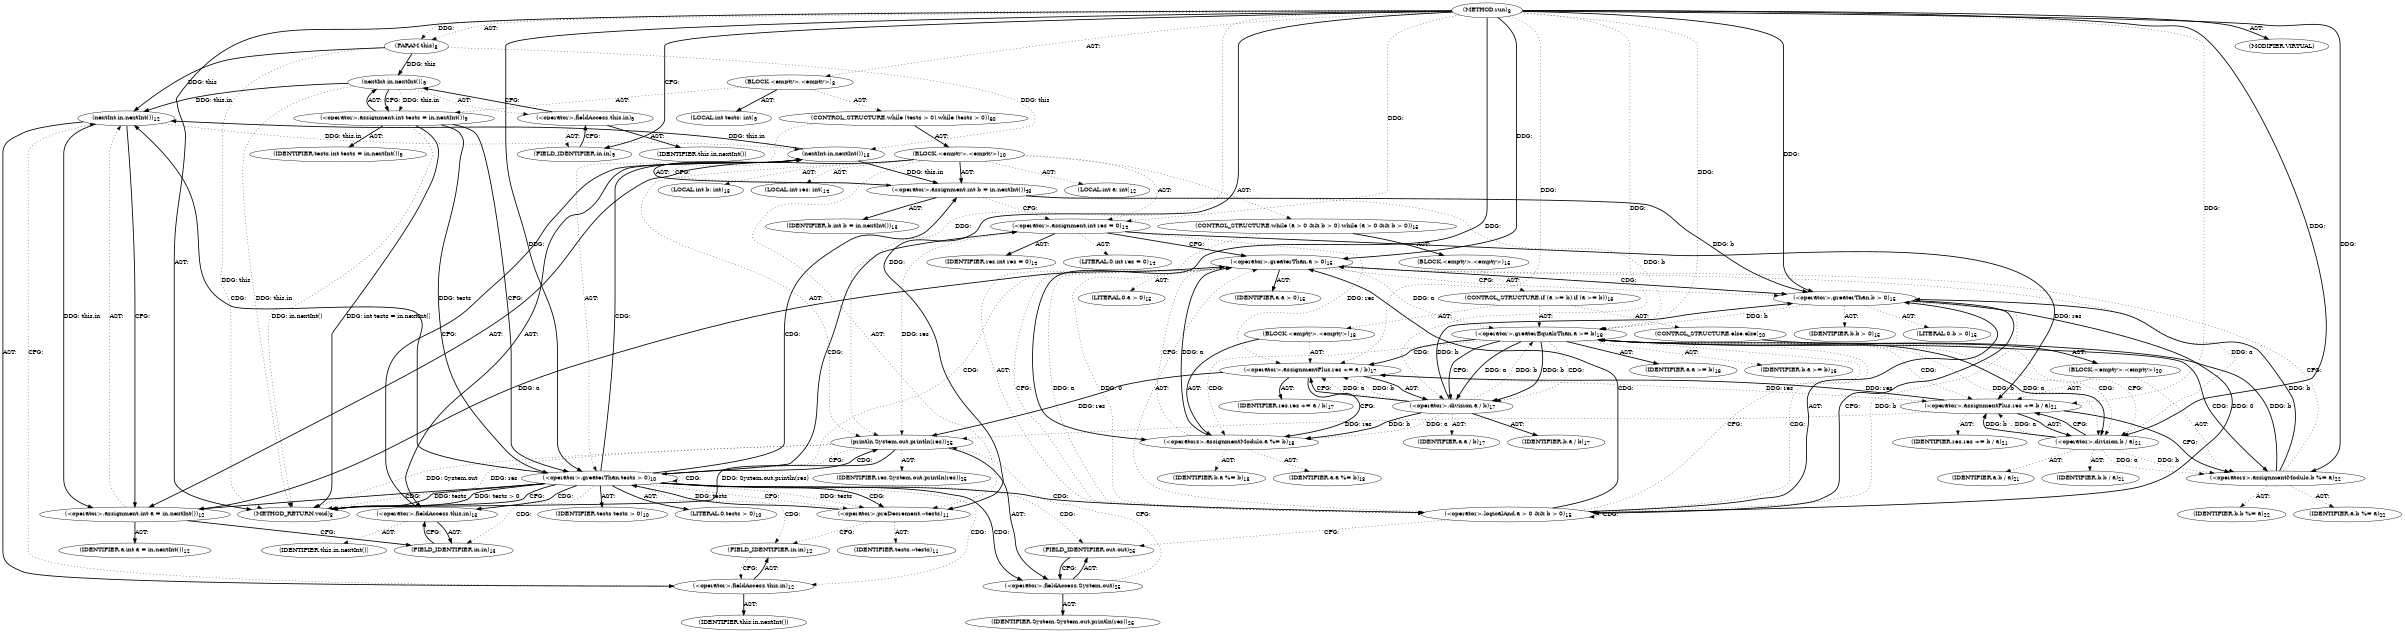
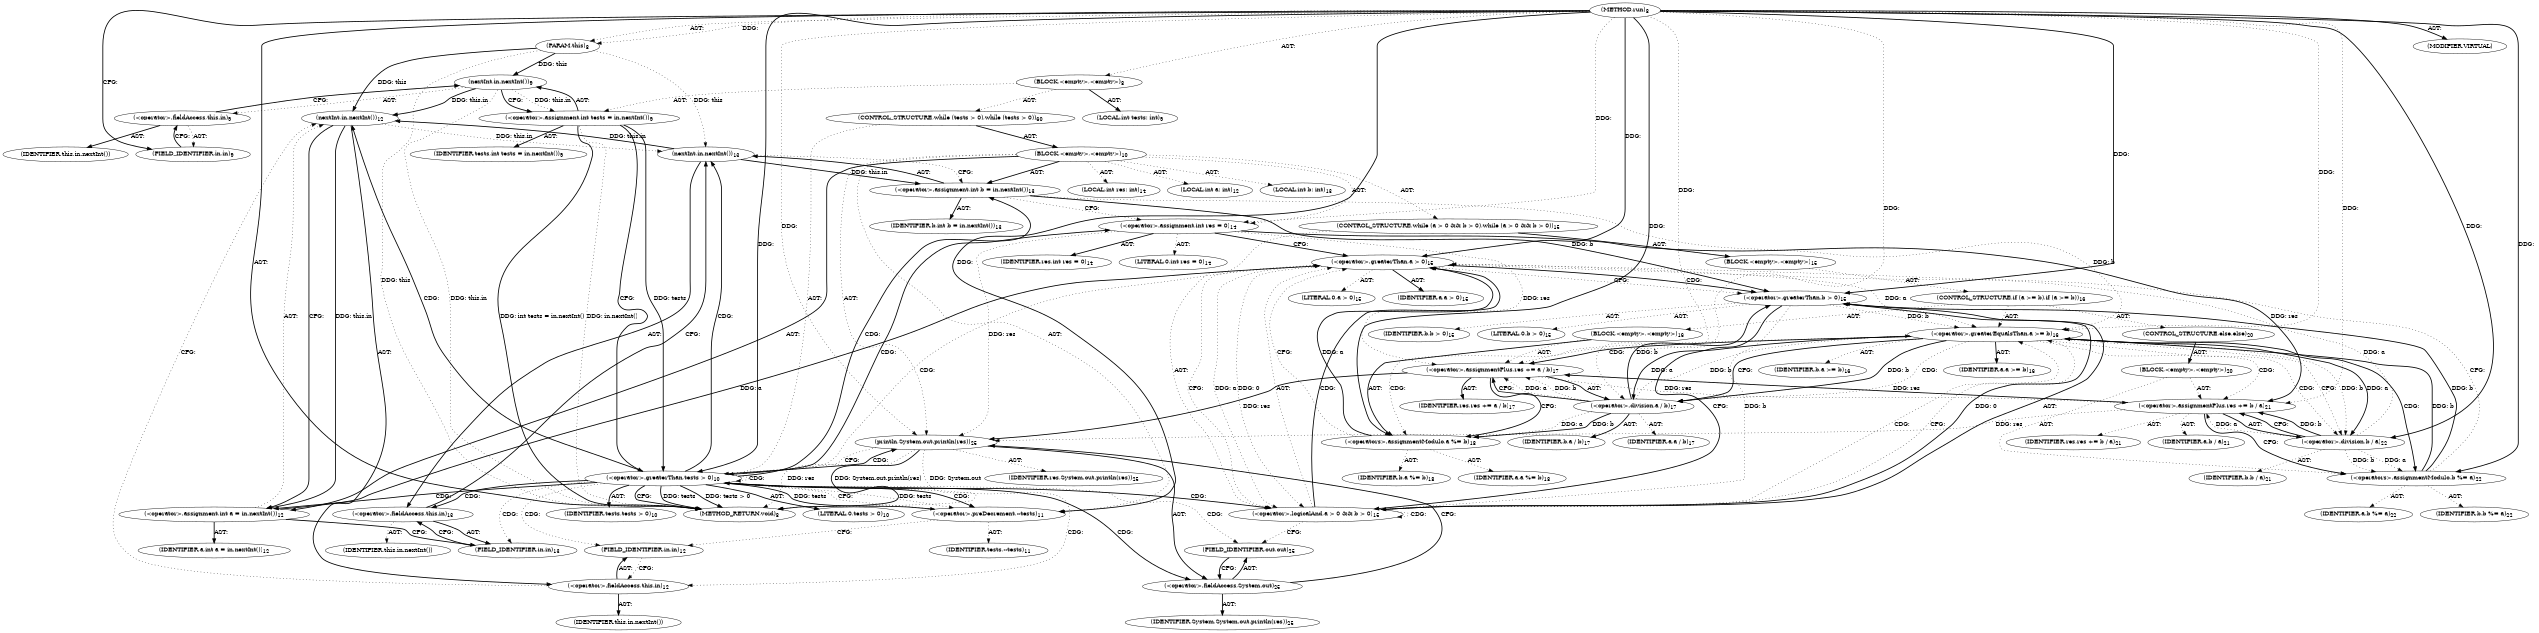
  digraph {
    edge [style=dotted]
    n1 [label=<(METHOD,run)<SUB>8</SUB>>]
    n2 [label=<(PARAM,this)<SUB>8</SUB>>]
    n3 [label=<(BLOCK,&lt;empty&gt;,&lt;empty&gt;)<SUB>8</SUB>>]
    n4 [label=<(FIELD_IDENTIFIER,in,in)<SUB>9</SUB>>]
    n5 [label=<(&lt;operator&gt;.greaterThan,tests &gt; 0)<SUB>10</SUB>>]
    n6 [label=<(&lt;operator&gt;.preDecrement,--tests)<SUB>11</SUB>>]
    n7 [label=<(&lt;operator&gt;.assignment,int res = 0)<SUB>14</SUB>>]
    n8 [label=<(&lt;operator&gt;.greaterThan,a &gt; 0)<SUB>15</SUB>>]
    n9 [label=<(&lt;operator&gt;.greaterThan,b &gt; 0)<SUB>15</SUB>>]
    n10 [label=<(&lt;operator&gt;.greaterEqualsThan,a &gt;= b)<SUB>16</SUB>>]
    n11 [label=<(&lt;operator&gt;.assignmentPlus,res += a / b)<SUB>17</SUB>>]
    n12 [label=<(&lt;operator&gt;.division,a / b)<SUB>17</SUB>>]
    n13 [label=<(&lt;operators&gt;.assignmentModulo,a %= b)<SUB>18</SUB>>]
    n14 [label=<(&lt;operator&gt;.assignmentPlus,res += b / a)<SUB>21</SUB>>]
-   n15 [label=<(&lt;operator&gt;.division,b / a)<SUB>21</SUB>>]
+   n15 [label=<(&lt;operator&gt;.division,b / a)<SUB>22</SUB>>]
    n16 [label=<(&lt;operators&gt;.assignmentModulo,b %= a)<SUB>22</SUB>>]
    n17 [label=<(println,System.out.println(res))<SUB>25</SUB>>]
    n18 [label=<(MODIFIER,VIRTUAL)>]
    n19 [label=<(METHOD_RETURN,void)<SUB>8</SUB>>]
    n20 [label=<(nextInt,in.nextInt())<SUB>9</SUB>>]
    n21 [label=<(nextInt,in.nextInt())<SUB>12</SUB>>]
    n22 [label=<(nextInt,in.nextInt())<SUB>13</SUB>>]
    n23 [label=<(LOCAL,int tests: int)<SUB>9</SUB>>]
    n24 [label=<(&lt;operator&gt;.assignment,int tests = in.nextInt())<SUB>9</SUB>>]
    n25 [label=<(CONTROL_STRUCTURE,while (tests &gt; 0),while (tests &gt; 0))<SUB>60</SUB>>]
    n26 [label=<(&lt;operator&gt;.fieldAccess,this.in)<SUB>9</SUB>>]
    n27 [label=<(IDENTIFIER,tests,tests &gt; 0)<SUB>10</SUB>>]
    n28 [label=<(LITERAL,0,tests &gt; 0)<SUB>10</SUB>>]
    n29 [label=<(&lt;operator&gt;.assignment,int a = in.nextInt())<SUB>12</SUB>>]
    n30 [label=<(&lt;operator&gt;.fieldAccess,this.in)<SUB>12</SUB>>]
    n31 [label=<(FIELD_IDENTIFIER,in,in)<SUB>12</SUB>>]
-   n32 [label=<(&lt;operator&gt;.assignment,int b = in.nextInt())<SUB>43</SUB>>]
+   n32 [label=<(&lt;operator&gt;.assignment,int b = in.nextInt())<SUB>13</SUB>>]
    n33 [label=<(&lt;operator&gt;.fieldAccess,this.in)<SUB>13</SUB>>]
    n34 [label=<(FIELD_IDENTIFIER,in,in)<SUB>13</SUB>>]
    n35 [label=<(&lt;operator&gt;.logicalAnd,a &gt; 0 &amp;&amp; b &gt; 0)<SUB>15</SUB>>]
    n36 [label=<(&lt;operator&gt;.fieldAccess,System.out)<SUB>25</SUB>>]
    n37 [label=<(FIELD_IDENTIFIER,out,out)<SUB>25</SUB>>]
    n38 [label=<(IDENTIFIER,tests,--tests)<SUB>11</SUB>>]
    n39 [label=<(IDENTIFIER,res,int res = 0)<SUB>14</SUB>>]
    n40 [label=<(LITERAL,0,int res = 0)<SUB>14</SUB>>]
    n41 [label=<(IDENTIFIER,a,a &gt; 0)<SUB>15</SUB>>]
    n42 [label=<(LITERAL,0,a &gt; 0)<SUB>15</SUB>>]
    n43 [label=<(IDENTIFIER,b,b &gt; 0)<SUB>15</SUB>>]
    n44 [label=<(LITERAL,0,b &gt; 0)<SUB>15</SUB>>]
    n45 [label=<(IDENTIFIER,a,a &gt;= b)<SUB>16</SUB>>]
    n46 [label=<(IDENTIFIER,b,a &gt;= b)<SUB>16</SUB>>]
    n47 [label=<(IDENTIFIER,res,res += a / b)<SUB>17</SUB>>]
    n48 [label=<(IDENTIFIER,a,a / b)<SUB>17</SUB>>]
    n49 [label=<(IDENTIFIER,b,a / b)<SUB>17</SUB>>]
    n50 [label=<(IDENTIFIER,a,a %= b)<SUB>18</SUB>>]
    n51 [label=<(IDENTIFIER,b,a %= b)<SUB>18</SUB>>]
    n52 [label=<(IDENTIFIER,res,res += b / a)<SUB>21</SUB>>]
    n53 [label=<(IDENTIFIER,b,b / a)<SUB>21</SUB>>]
    n54 [label=<(IDENTIFIER,a,b / a)<SUB>21</SUB>>]
    n55 [label=<(IDENTIFIER,b,b %= a)<SUB>22</SUB>>]
    n56 [label=<(IDENTIFIER,a,b %= a)<SUB>22</SUB>>]
    n57 [label=<(IDENTIFIER,res,System.out.println(res))<SUB>25</SUB>>]
    n58 [label=<(IDENTIFIER,tests,int tests = in.nextInt())<SUB>9</SUB>>]
    n59 [label=<(BLOCK,&lt;empty&gt;,&lt;empty&gt;)<SUB>10</SUB>>]
    n60 [label=<(IDENTIFIER,this,in.nextInt())>]
    n61 [label=<(LOCAL,int a: int)<SUB>12</SUB>>]
    n62 [label=<(LOCAL,int b: int)<SUB>13</SUB>>]
    n63 [label=<(LOCAL,int res: int)<SUB>14</SUB>>]
    n64 [label=<(CONTROL_STRUCTURE,while (a &gt; 0 &amp;&amp; b &gt; 0),while (a &gt; 0 &amp;&amp; b &gt; 0))<SUB>15</SUB>>]
    n65 [label=<(IDENTIFIER,a,int a = in.nextInt())<SUB>12</SUB>>]
    n66 [label=<(IDENTIFIER,this,in.nextInt())>]
    n67 [label=<(IDENTIFIER,b,int b = in.nextInt())<SUB>13</SUB>>]
    n68 [label=<(IDENTIFIER,this,in.nextInt())>]
    n69 [label=<(IDENTIFIER,System,System.out.println(res))<SUB>25</SUB>>]
    n70 [label=<(BLOCK,&lt;empty&gt;,&lt;empty&gt;)<SUB>15</SUB>>]
    n71 [label=<(CONTROL_STRUCTURE,if (a &gt;= b),if (a &gt;= b))<SUB>16</SUB>>]
    n72 [label=<(BLOCK,&lt;empty&gt;,&lt;empty&gt;)<SUB>16</SUB>>]
    n73 [label=<(CONTROL_STRUCTURE,else,else)<SUB>20</SUB>>]
    n74 [label=<(BLOCK,&lt;empty&gt;,&lt;empty&gt;)<SUB>20</SUB>>]
    n1 -> n2 [label="AST: "]
    n1 -> n2 [label="DDG: "]
    n1 -> n3 [label="AST: "]
    n1 -> n4 [label="CFG: " style=bold]
    n1 -> n5 [label="DDG: " style=bold]
    n1 -> n6 [label="DDG: " style=bold]
    n1 -> n7 [label="DDG: "]
    n1 -> n8 [label="DDG: " style=bold]
    n1 -> n9 [label="DDG: " style=bold]
    n1 -> n10 [label="DDG: "]
    n1 -> n11 [label="DDG: "]
    n1 -> n12 [label="DDG: "]
    n1 -> n13 [label="DDG: " style=bold]
    n1 -> n14 [label="DDG: "]
    n1 -> n15 [label="DDG: " style=bold]
    n1 -> n16 [label="DDG: " style=bold]
    n1 -> n17 [label="DDG: "]
    n1 -> n18 [label="AST: " style=bold]
    n1 -> n19 [label="AST: " style=bold]
    n2 -> n19 [label="DDG: this"]
    n2 -> n20 [label="DDG: this" style=bold]
    n2 -> n21 [label="DDG: this" style=bold]
    n2 -> n22 [label="DDG: this"]
    n3 -> n23 [label="AST: " style=bold]
    n3 -> n24 [label="AST: "]
    n3 -> n25 [label="AST: "]
    n4 -> n26 [label="CFG: " style=bold]
    n5 -> n5 [label="CDG: "]
    n5 -> n6 [label="CFG: "]
    n5 -> n6 [label="DDG: tests"]
    n5 -> n6 [label="CDG: " style=bold]
    n5 -> n7 [label="CDG: " style=bold]
    n5 -> n8 [label="CDG: "]
    n5 -> n17 [label="CDG: " style=bold]
    n5 -> n19 [label="CFG: " style=bold]
    n5 -> n19 [label="DDG: tests" style=bold]
    n5 -> n19 [label="DDG: tests &gt; 0" style=bold]
    n5 -> n21 [label="CDG: " style=bold]
    n5 -> n22 [label="CDG: " style=bold]
    n5 -> n27 [label="AST: " style=bold]
    n5 -> n28 [label="AST: " style=bold]
    n5 -> n29 [label="CDG: " style=bold]
    n5 -> n30 [label="CDG: "]
    n5 -> n31 [label="CDG: "]
    n5 -> n32 [label="CDG: " style=bold]
    n5 -> n33 [label="CDG: " style=bold]
    n5 -> n34 [label="CDG: "]
    n5 -> n35 [label="CDG: " style=bold]
    n5 -> n36 [label="CDG: " style=bold]
    n5 -> n37 [label="CDG: "]
    n6 -> n5 [label="DDG: tests" style=bold]
    n6 -> n31 [label="CFG: "]
    n6 -> n38 [label="AST: "]
    n7 -> n8 [label="CFG: " style=bold]
    n7 -> n11 [label="DDG: res"]
    n7 -> n14 [label="DDG: res" style=bold]
    n7 -> n17 [label="DDG: res"]
    n7 -> n39 [label="AST: " style=bold]
    n7 -> n40 [label="AST: "]
    n8 -> n9 [label="CFG: "]
    n8 -> n9 [label="CDG: " style=bold]
    n8 -> n10 [label="DDG: a"]
    n8 -> n35 [label="CFG: "]
    n8 -> n35 [label="DDG: a"]
    n8 -> n35 [label="DDG: 0"]
    n8 -> n41 [label="AST: " style=bold]
    n8 -> n42 [label="AST: "]
    n9 -> n10 [label="DDG: b"]
    n9 -> n35 [label="CFG: " style=bold]
    n9 -> n35 [label="DDG: b"]
    n9 -> n35 [label="DDG: 0" style=bold]
    n9 -> n43 [label="AST: "]
    n9 -> n44 [label="AST: "]
    n10 -> n11 [label="CDG: " style=bold]
    n10 -> n12 [label="CFG: " style=bold]
    n10 -> n12 [label="DDG: a" style=bold]
    n10 -> n12 [label="DDG: b" style=bold]
    n10 -> n12 [label="CDG: "]
    n10 -> n13 [label="CDG: "]
    n10 -> n14 [label="CDG: "]
    n10 -> n15 [label="CFG: "]
    n10 -> n15 [label="DDG: b"]
    n10 -> n15 [label="DDG: a" style=bold]
    n10 -> n15 [label="CDG: "]
    n10 -> n16 [label="CDG: " style=bold]
    n10 -> n45 [label="AST: " style=bold]
    n10 -> n46 [label="AST: "]
    n11 -> n12 [label="AST: " style=bold]
    n11 -> n13 [label="CFG: " style=bold]
    n11 -> n14 [label="DDG: res"]
    n11 -> n17 [label="DDG: res" style=bold]
    n11 -> n47 [label="AST: " style=bold]
    n12 -> n9 [label="DDG: b" style=bold]
    n12 -> n10 [label="DDG: b"]
    n12 -> n11 [label="CFG: " style=bold]
    n12 -> n11 [label="DDG: a"]
    n12 -> n11 [label="DDG: b"]
    n12 -> n13 [label="DDG: b" style=bold]
    n12 -> n13 [label="DDG: a"]
    n12 -> n48 [label="AST: "]
    n12 -> n49 [label="AST: " style=bold]
    n13 -> n8 [label="CFG: "]
    n13 -> n8 [label="DDG: a" style=bold]
    n13 -> n50 [label="AST: "]
    n13 -> n51 [label="AST: "]
    n14 -> n11 [label="DDG: res" style=bold]
    n14 -> n15 [label="AST: " style=bold]
    n14 -> n16 [label="CFG: " style=bold]
    n14 -> n17 [label="DDG: res"]
    n14 -> n52 [label="AST: "]
    n15 -> n8 [label="DDG: a"]
    n15 -> n14 [label="CFG: " style=bold]
    n15 -> n14 [label="DDG: b" style=bold]
    n15 -> n14 [label="DDG: a"]
    n15 -> n16 [label="DDG: a"]
    n15 -> n16 [label="DDG: b"]
    n15 -> n53 [label="AST: "]
-   n15 -> n54 [label="AST: "]
+   n14 -> n54 [label="AST: "]
    n16 -> n8 [label="CFG: "]
    n16 -> n9 [label="DDG: b" style=bold]
    n16 -> n10 [label="DDG: b" style=bold]
    n16 -> n55 [label="AST: "]
    n16 -> n56 [label="AST: "]
    n17 -> n5 [label="CFG: "]
    n17 -> n19 [label="DDG: System.out"]
    n17 -> n19 [label="DDG: res"]
    n17 -> n19 [label="DDG: System.out.println(res)" style=bold]
    n17 -> n36 [label="AST: " style=bold]
    n17 -> n57 [label="AST: "]
    n20 -> n19 [label="DDG: this.in"]
    n20 -> n21 [label="DDG: this.in" style=bold]
    n20 -> n24 [label="CFG: " style=bold]
    n20 -> n24 [label="DDG: this.in"]
    n20 -> n26 [label="AST: "]
    n21 -> n22 [label="DDG: this.in"]
    n21 -> n29 [label="CFG: " style=bold]
    n21 -> n29 [label="DDG: this.in" style=bold]
    n21 -> n30 [label="AST: " style=bold]
    n22 -> n21 [label="DDG: this.in" style=bold]
    n22 -> n32 [label="CFG: "]
    n22 -> n32 [label="DDG: this.in" style=bold]
    n22 -> n33 [label="AST: " style=bold]
    n24 -> n5 [label="CFG: " style=bold]
    n24 -> n5 [label="DDG: tests" style=bold]
    n24 -> n19 [label="DDG: in.nextInt()"]
    n24 -> n19 [label="DDG: int tests = in.nextInt()" style=bold]
    n24 -> n20 [label="AST: " style=bold]
    n24 -> n58 [label="AST: " style=bold]
    n25 -> n5 [label="AST: "]
    n25 -> n59 [label="AST: " style=bold]
    n26 -> n4 [label="AST: "]
    n26 -> n20 [label="CFG: " style=bold]
    n26 -> n60 [label="AST: " style=bold]
    n29 -> n8 [label="DDG: a" style=bold]
    n29 -> n21 [label="AST: "]
    n29 -> n34 [label="CFG: " style=bold]
    n29 -> n65 [label="AST: " style=bold]
    n30 -> n21 [label="CFG: "]
    n30 -> n31 [label="AST: " style=bold]
    n30 -> n66 [label="AST: " style=bold]
    n31 -> n30 [label="CFG: "]
    n32 -> n7 [label="CFG: "]
    n32 -> n9 [label="DDG: b" style=bold]
    n32 -> n10 [label="DDG: b"]
    n32 -> n22 [label="AST: " style=bold]
    n32 -> n67 [label="AST: " style=bold]
    n33 -> n22 [label="CFG: " style=bold]
    n33 -> n34 [label="AST: " style=bold]
    n33 -> n68 [label="AST: "]
    n34 -> n33 [label="CFG: " style=bold]
    n35 -> n8 [label="AST: "]
    n35 -> n8 [label="CDG: " style=bold]
    n35 -> n9 [label="AST: " style=bold]
    n35 -> n10 [label="CFG: "]
    n35 -> n10 [label="CDG: "]
    n35 -> n35 [label="CDG: "]
    n35 -> n37 [label="CFG: "]
-   n36 -> n17 [label="CFG: "]
+   n36 -> n17 [label="CFG: " style=bold]
    n36 -> n37 [label="AST: " style=bold]
    n36 -> n69 [label="AST: " style=bold]
    n37 -> n36 [label="CFG: " style=bold]
    n59 -> n6 [label="AST: "]
    n59 -> n7 [label="AST: "]
    n59 -> n17 [label="AST: "]
    n59 -> n29 [label="AST: " style=bold]
    n59 -> n32 [label="AST: " style=bold]
    n59 -> n61 [label="AST: "]
    n59 -> n62 [label="AST: "]
    n59 -> n63 [label="AST: "]
    n59 -> n64 [label="AST: "]
    n64 -> n35 [label="AST: "]
    n64 -> n70 [label="AST: " style=bold]
    n70 -> n71 [label="AST: "]
    n71 -> n10 [label="AST: "]
    n71 -> n72 [label="AST: "]
    n71 -> n73 [label="AST: "]
    n72 -> n11 [label="AST: "]
    n72 -> n13 [label="AST: " style=bold]
    n73 -> n74 [label="AST: " style=bold]
    n74 -> n14 [label="AST: "]
    n74 -> n16 [label="AST: "]
  }
